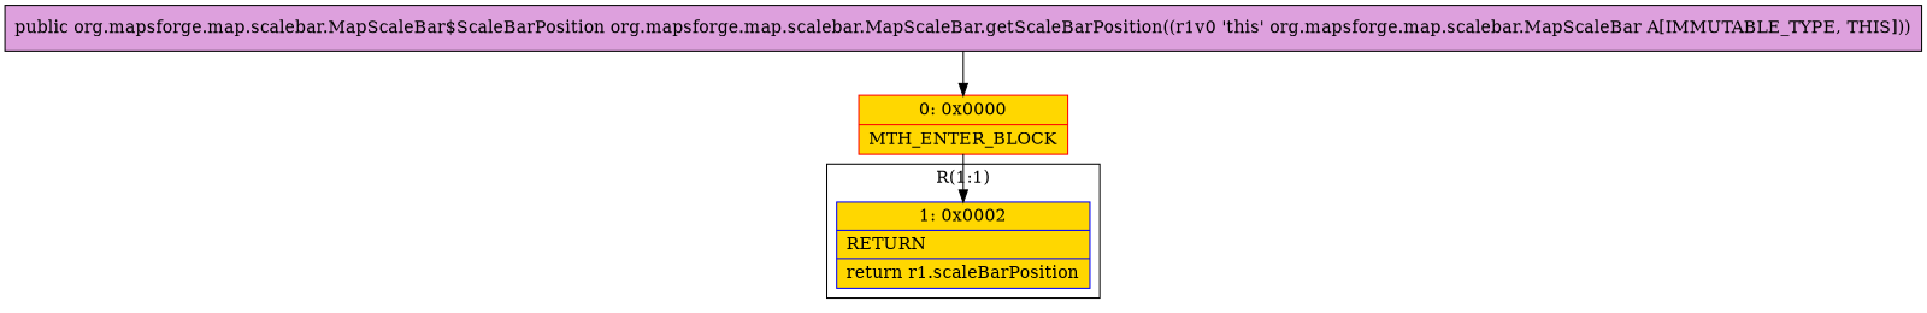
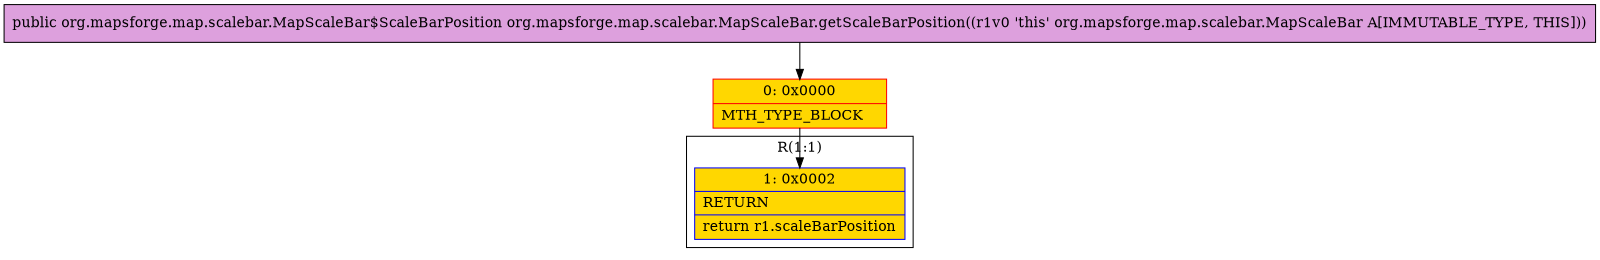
  digraph {
    node [shape=record style=filled fillcolor=gold]
    n1 [color=blue label="{1\:\ 0x0002|RETURN\l|return r1.scaleBarPosition\l}"]
-   n2 [color=red label="{0\:\ 0x0000|MTH_ENTER_BLOCK\l}"]
+   n2 [color=red label="{0\:\ 0x0000|MTH_TYPE_BLOCK\l}"]
    n3 [label="{public org.mapsforge.map.scalebar.MapScaleBar$ScaleBarPosition org.mapsforge.map.scalebar.MapScaleBar.getScaleBarPosition((r1v0 'this' org.mapsforge.map.scalebar.MapScaleBar A[IMMUTABLE_TYPE, THIS])) }" fillcolor=plum]
    subgraph cluster_1 {
      label="R(1:1)"
      n1
    }
    n2 -> n1
    n3 -> n2
  }
